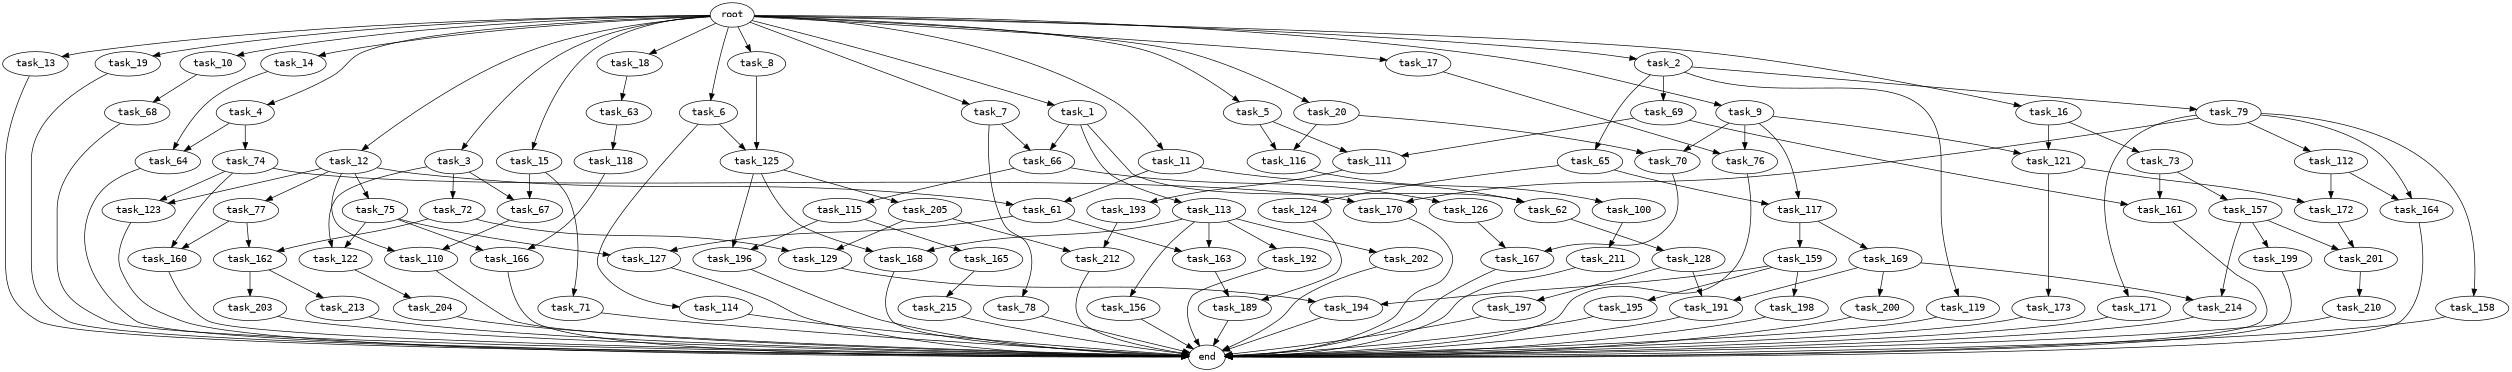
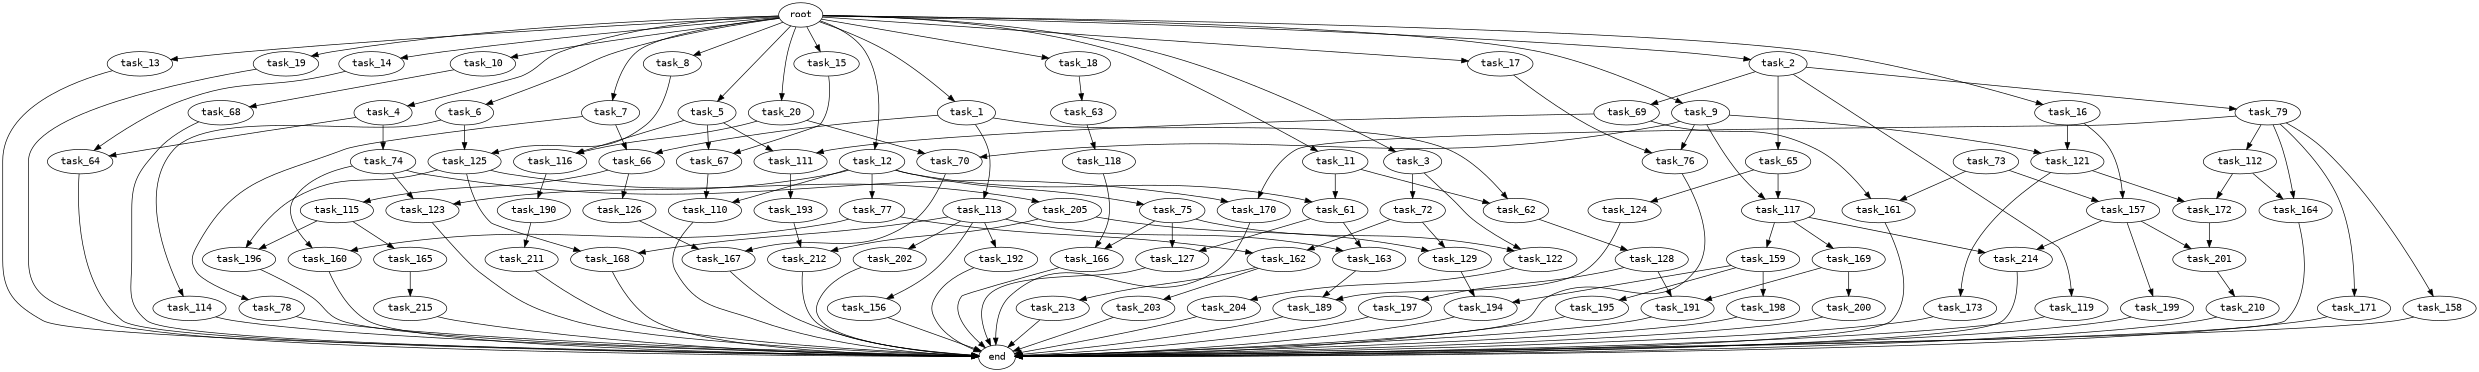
  digraph {
    fontname="DejaVu Sans Mono"
    node [fontname="DejaVu Sans Mono"]
    edge [fontname="DejaVu Sans Mono"]
    root
    task_1
    task_2
    task_3
    task_4
    task_5
    task_6
    task_7
    task_8
    task_9
    task_10
    task_11
    task_12
    task_13
    task_14
    task_15
    task_16
    task_17
    task_18
    task_19
    task_20
    task_62
    task_66
    task_113
    task_65
    task_69
    task_79
    task_119
    task_72
    task_122
    task_64
    task_74
    task_67
    task_111
    task_116
    task_114
    task_125
    task_78
    task_70
    task_76
    task_117
    task_121
    task_68
    task_61
    task_75
    task_77
    task_110
    task_123
    end
-   task_71
    task_73
    task_63
    task_128
    task_115
    task_126
    task_163
    task_156
    task_168
    task_192
    task_202
    task_124
    task_161
    task_170
    task_112
    task_158
    task_164
    task_171
    task_129
    task_162
    task_204
    task_160
    task_193
-   task_190 [label=task_100]
+   task_190
    task_196
    task_205
    task_167
    task_159
    task_169
    task_172
    task_173
    task_127
    task_166
    task_157
    task_118
    task_189
    task_191
    task_197
    task_165
    task_194
    task_203
    task_213
    task_199
    task_201
    task_214
    task_212
    task_215
    task_211
    task_195
    task_198
    task_200
    task_210
    root -> task_1
    root -> task_2
    root -> task_3
    root -> task_4
    root -> task_5
    root -> task_6
    root -> task_7
    root -> task_8
    root -> task_9
    root -> task_10
    root -> task_11
    root -> task_12
    root -> task_13
    root -> task_14
    root -> task_15
    root -> task_16
    root -> task_17
    root -> task_18
    root -> task_19
    root -> task_20
    task_1 -> task_62
    task_1 -> task_66
    task_1 -> task_113
    task_2 -> task_65
    task_2 -> task_69
    task_2 -> task_79
    task_2 -> task_119
    task_3 -> task_72
    task_3 -> task_122
    task_4 -> task_64
    task_4 -> task_74
-   task_3 -> task_67
+   task_5 -> task_67
    task_5 -> task_111
    task_5 -> task_116
    task_6 -> task_114
    task_6 -> task_125
    task_7 -> task_66
    task_7 -> task_78
    task_8 -> task_125
    task_9 -> task_70
    task_9 -> task_76
    task_9 -> task_117
    task_9 -> task_121
    task_10 -> task_68
    task_11 -> task_62
    task_11 -> task_61
    task_12 -> task_61
    task_12 -> task_75
    task_12 -> task_77
    task_12 -> task_110
    task_12 -> task_123
    task_13 -> end
    task_14 -> task_64
    task_15 -> task_67
-   task_15 -> task_71
    task_16 -> task_121
-   task_16 -> task_73
+   task_16 -> task_157
    task_17 -> task_76
    task_18 -> task_63
    task_19 -> end
    task_20 -> task_116
    task_20 -> task_70
    task_62 -> task_128
    task_66 -> task_115
    task_66 -> task_126
    task_113 -> task_163
    task_113 -> task_156
    task_113 -> task_168
    task_113 -> task_192
    task_113 -> task_202
    task_65 -> task_117
    task_65 -> task_124
    task_69 -> task_111
    task_69 -> task_161
    task_79 -> task_170
    task_79 -> task_112
    task_79 -> task_158
    task_79 -> task_164
    task_79 -> task_171
    task_119 -> end
    task_72 -> task_129
    task_72 -> task_162
    task_122 -> task_204
    task_64 -> end
    task_74 -> task_123
    task_74 -> task_170
    task_74 -> task_160
    task_67 -> task_110
    task_111 -> task_193
    task_116 -> task_190
    task_114 -> end
    task_125 -> task_168
    task_125 -> task_196
    task_125 -> task_205
    task_78 -> end
    task_70 -> task_167
    task_76 -> end
    task_117 -> task_159
    task_117 -> task_169
    task_121 -> task_172
    task_121 -> task_173
    task_68 -> end
    task_61 -> task_163
    task_61 -> task_127
    task_75 -> task_122
    task_75 -> task_127
    task_75 -> task_166
    task_77 -> task_162
    task_77 -> task_160
    task_110 -> end
    task_123 -> end
-   task_71 -> end
    task_73 -> task_161
    task_73 -> task_157
    task_63 -> task_118
    task_128 -> task_191
    task_128 -> task_197
    task_115 -> task_196
    task_115 -> task_165
    task_126 -> task_167
    task_163 -> task_189
    task_156 -> end
    task_168 -> end
    task_192 -> end
    task_202 -> end
    task_124 -> task_189
    task_161 -> end
    task_170 -> end
    task_112 -> task_164
    task_112 -> task_172
    task_158 -> end
    task_164 -> end
    task_171 -> end
    task_129 -> task_194
    task_162 -> task_203
    task_162 -> task_213
    task_204 -> end
    task_160 -> end
    task_193 -> task_212
    task_190 -> task_211
    task_196 -> end
    task_205 -> task_129
    task_205 -> task_212
    task_167 -> end
    task_159 -> task_194
    task_159 -> task_195
    task_159 -> task_198
    task_169 -> task_191
-   task_169 -> task_214
+   task_117 -> task_214
    task_169 -> task_200
    task_172 -> task_201
    task_173 -> end
    task_127 -> end
    task_166 -> end
    task_157 -> task_199
    task_157 -> task_201
    task_157 -> task_214
    task_118 -> task_166
    task_189 -> end
    task_191 -> end
    task_197 -> end
    task_165 -> task_215
    task_194 -> end
    task_203 -> end
    task_213 -> end
    task_199 -> end
    task_201 -> task_210
    task_214 -> end
    task_212 -> end
    task_215 -> end
    task_211 -> end
    task_195 -> end
    task_198 -> end
    task_200 -> end
    task_210 -> end
  }
